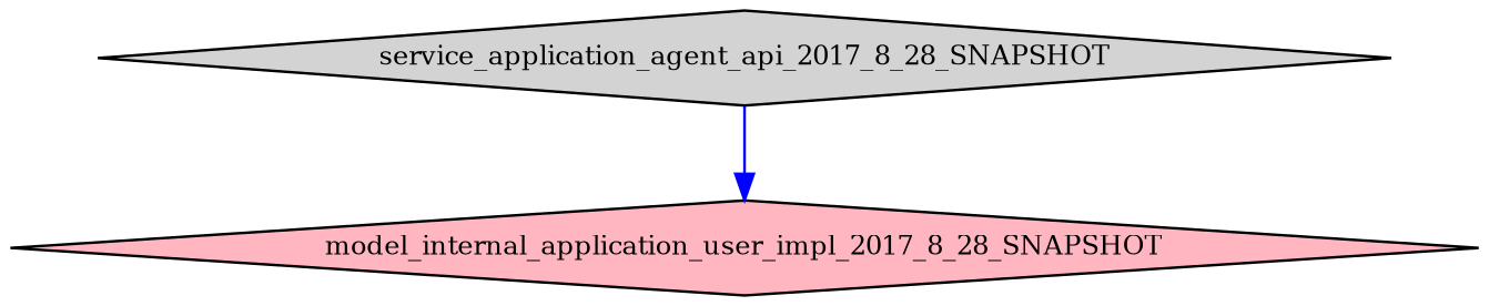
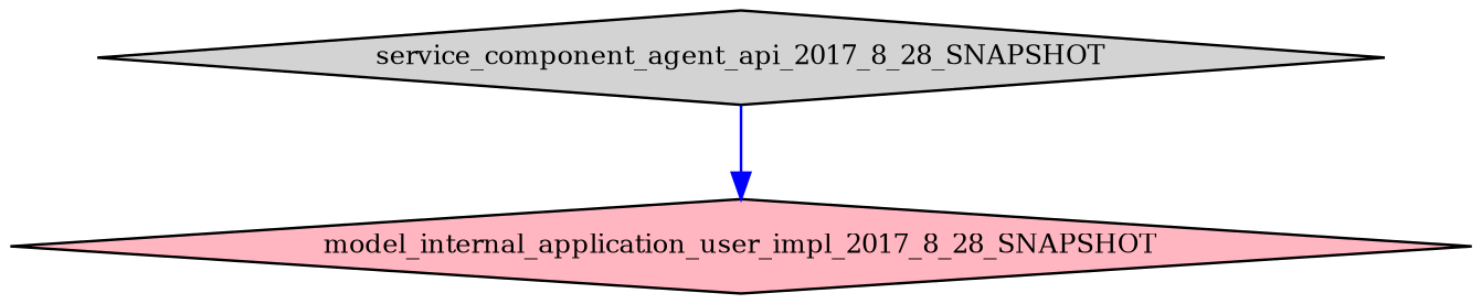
  digraph {
    node [fontsize=10.0 shape=diamond style=filled]
-   service_component_agent_api_2017_8_28_SNAPSHOT [fillcolor=lightgrey label=service_application_agent_api_2017_8_28_SNAPSHOT]
+   service_component_agent_api_2017_8_28_SNAPSHOT [fillcolor=lightgrey]
    model_internal_application_user_impl_2017_8_28_SNAPSHOT [fillcolor=lightpink]
    service_component_agent_api_2017_8_28_SNAPSHOT -> model_internal_application_user_impl_2017_8_28_SNAPSHOT [color=blue]
  }
